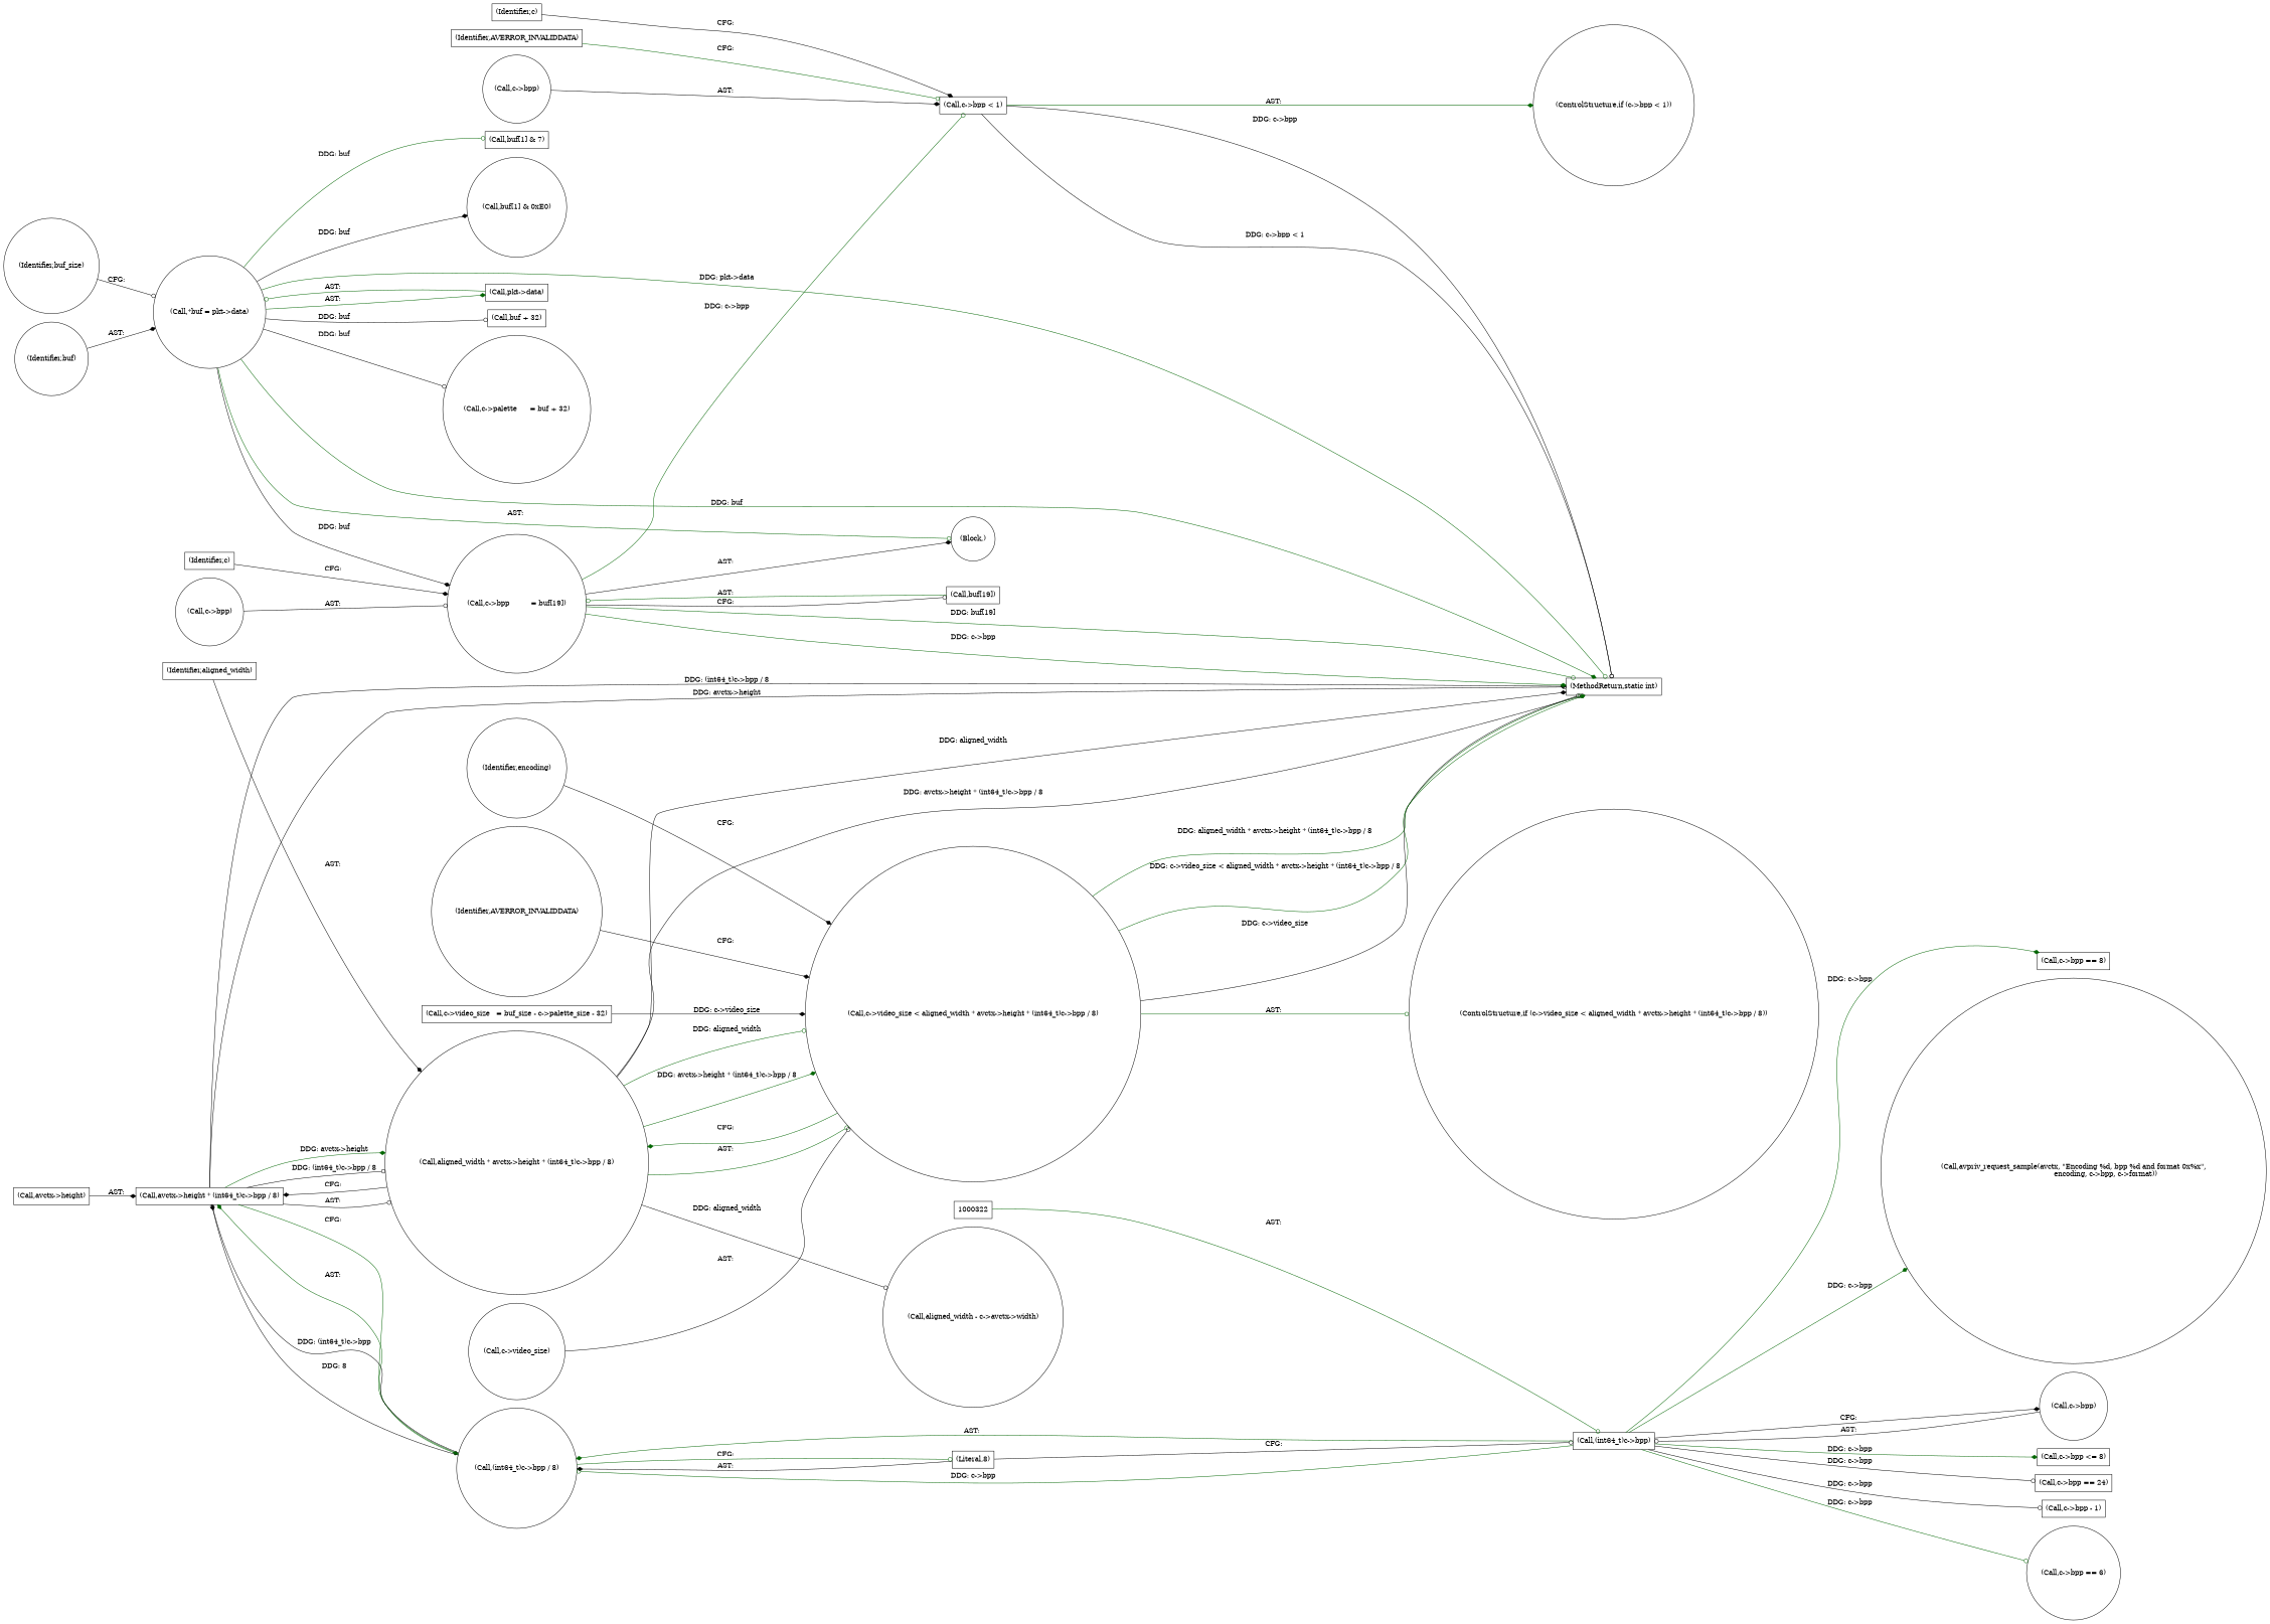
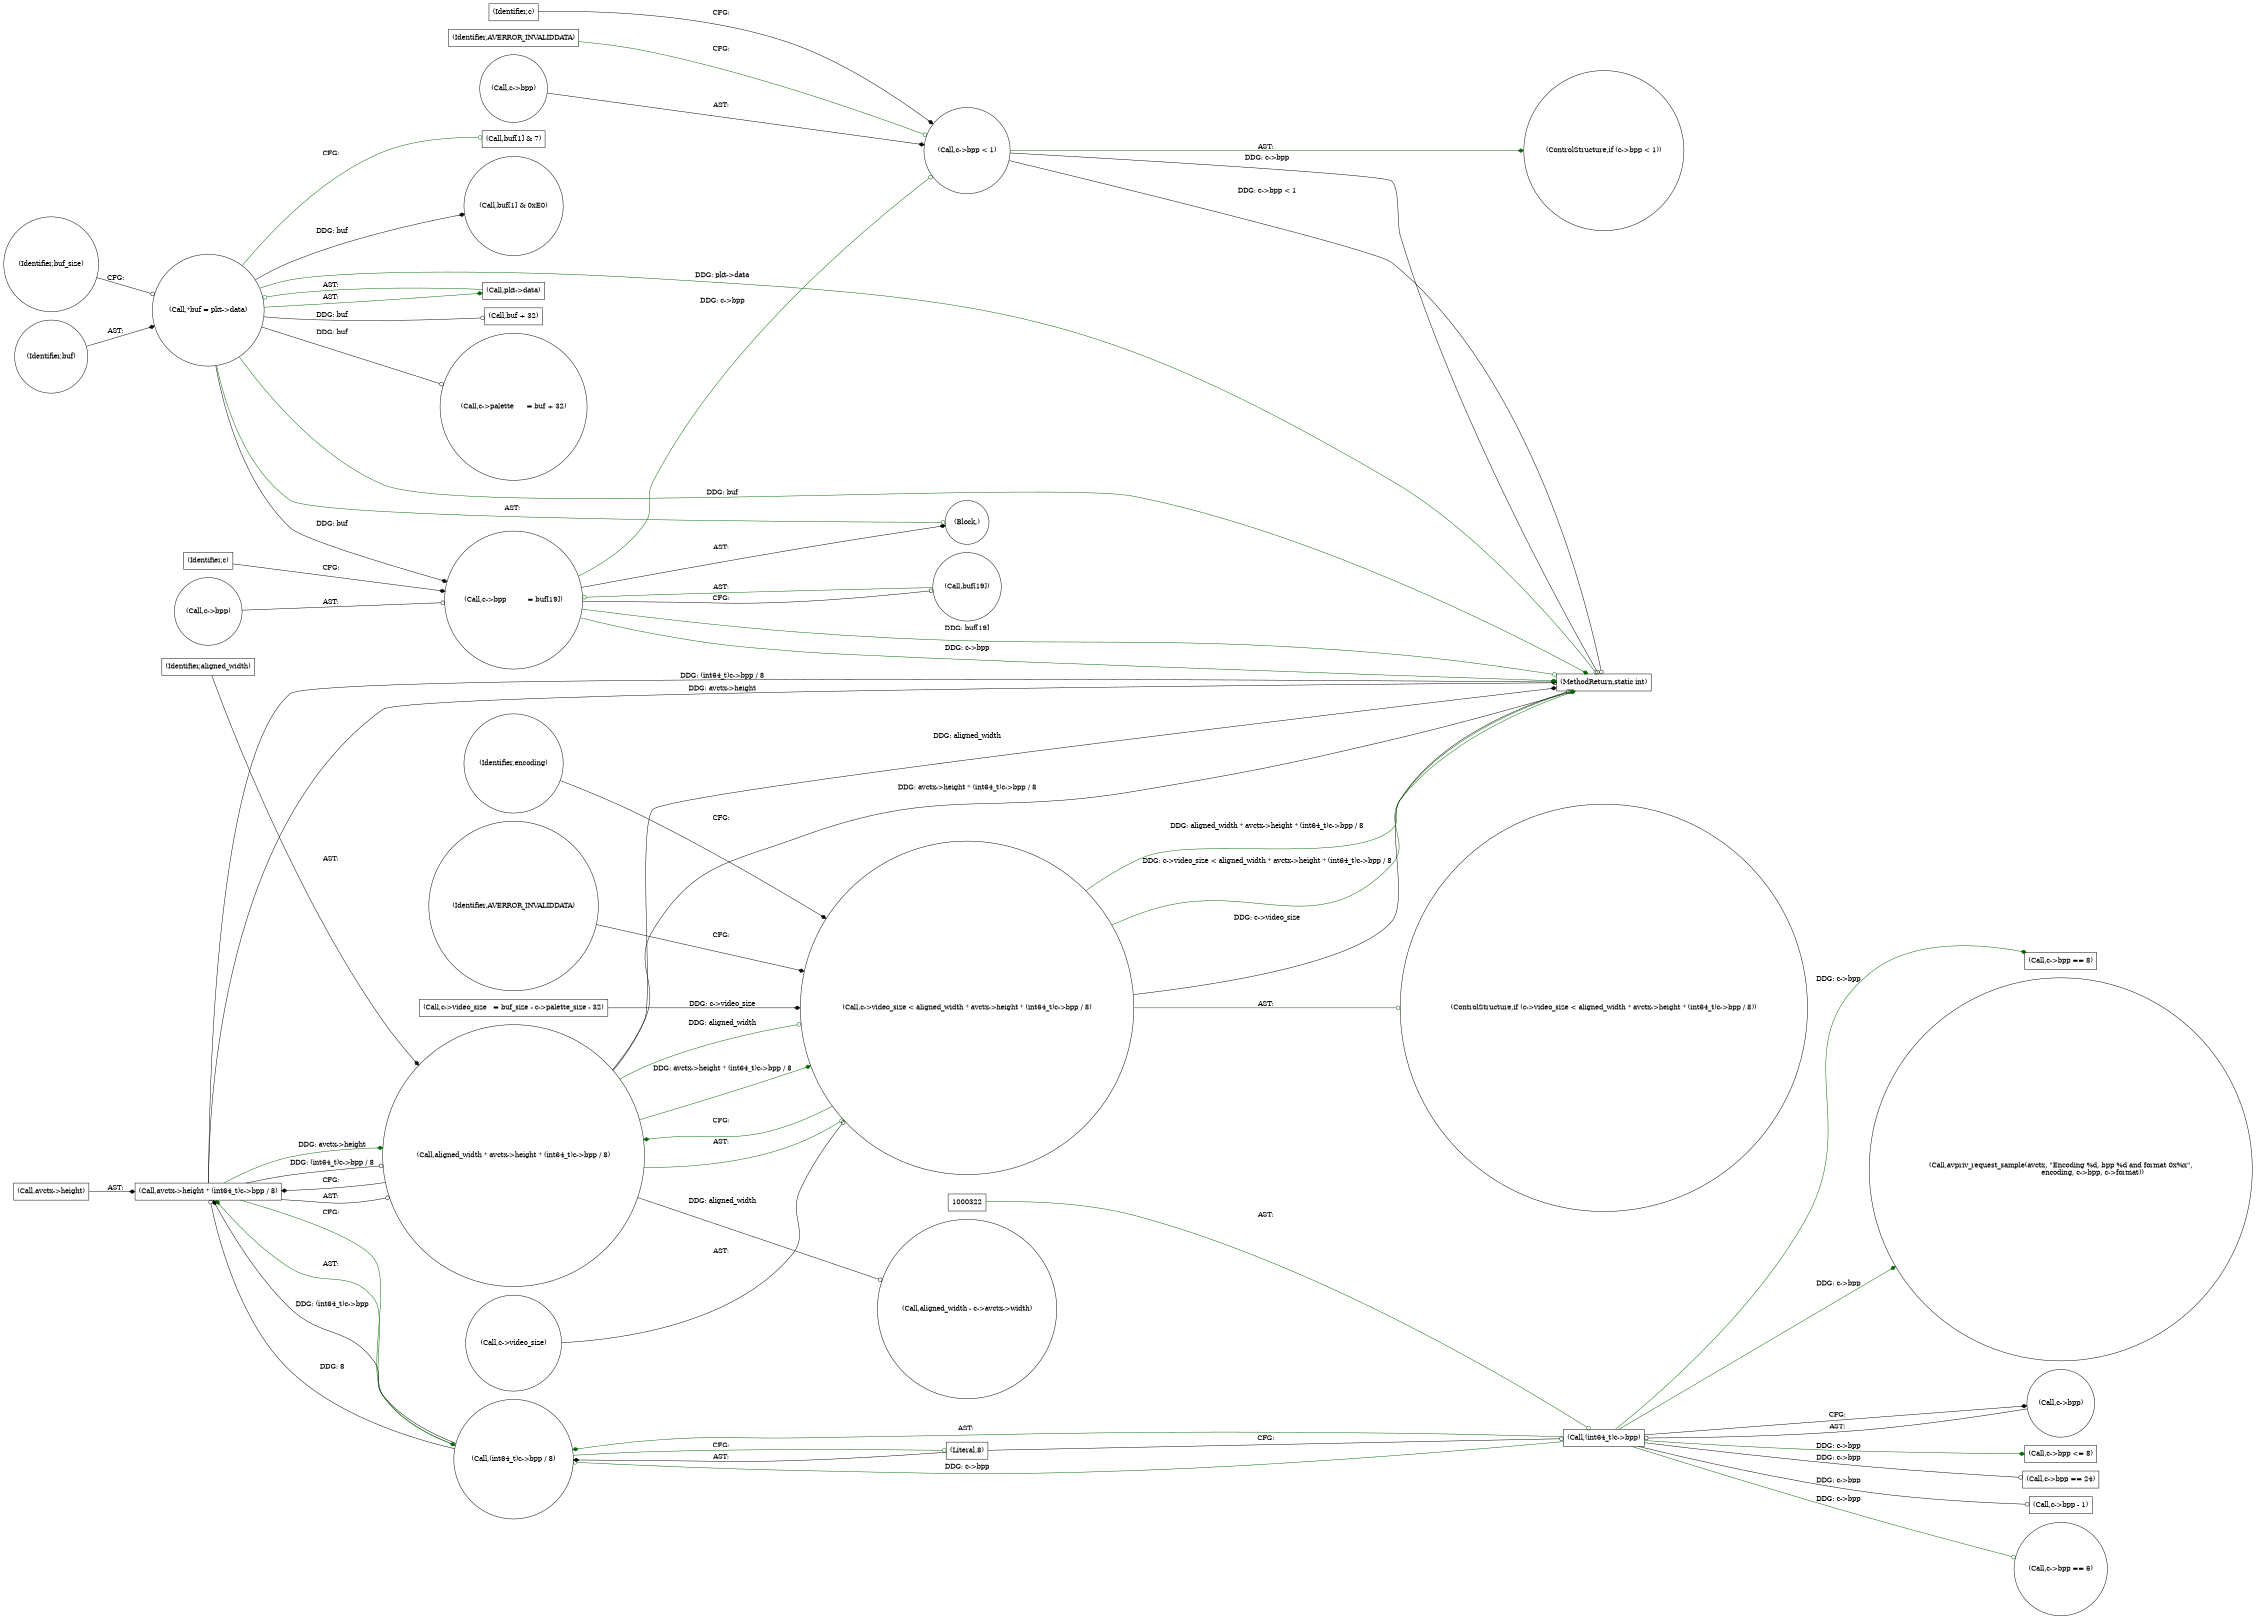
  digraph {
    rankdir=LR
    node [shape=circle]
    edge [arrowhead=odot color=black]
    n1 [label="(Call,avctx->height * (int64_t)c->bpp / 8)" shape=box]
    n2 [label="(Call,(int64_t)c->bpp / 8)"]
    n3 [label="(Call,aligned_width * avctx->height * (int64_t)c->bpp / 8)"]
    n4 [label="(MethodReturn,static int)" shape=box]
    n5 [label="(Literal,8)" shape=box]
    n6 [label="(Call,c->video_size < aligned_width * avctx->height * (int64_t)c->bpp / 8)"]
    n7 [label="(Call,aligned_width - c->avctx->width)"]
    n8 [label="(Call,(int64_t)c->bpp)" shape=box]
    n9 [label="(Call,c->bpp == 8)" shape=box]
    n10 [label="(Call,avpriv_request_sample(avctx, \"Encoding %d, bpp %d and format 0x%x\",\n                              encoding, c->bpp, c->format))"]
    n11 [label="(Call,c->bpp)"]
    n12 [label="(Call,c->bpp <= 8)" shape=box]
    n13 [label="(Call,c->bpp == 24)" shape=box]
    n14 [label="(Call,c->bpp - 1)" shape=box]
    n15 [label="(Call,c->bpp == 6)"]
-   n16 [label="(Call,c->bpp < 1)" shape=box]
+   n16 [label="(Call,c->bpp < 1)"]
    n17 [label="(ControlStructure,if (c->bpp < 1))"]
    n18 [label="(Call,c->bpp          = buf[19])"]
-   n19 [label="(Call,buf[19])" shape=box]
+   n19 [label="(Call,buf[19])"]
    n20 [label="(Block,)"]
    n21 [label="(Call,*buf = pkt->data)"]
    n22 [label="(Call,buf + 32)" shape=box]
    n23 [label="(Call,c->palette      = buf + 32)"]
    n24 [label="(Call,pkt->data)" shape=box]
    n25 [label="(Call,buf[1] & 7)" shape=box]
    n26 [label="(Call,buf[1] & 0xE0)"]
    n27 [label="(ControlStructure,if (c->video_size < aligned_width * avctx->height * (int64_t)c->bpp / 8))"]
    n28 [label="(Identifier,AVERROR_INVALIDDATA)" shape=box]
    n29 [label="(Call,c->bpp)"]
    n30 [label="(Call,c->video_size)"]
    n31 [label="(Identifier,encoding)"]
    n32 [label="(Identifier,AVERROR_INVALIDDATA)"]
    n33 [label="(Identifier,c)" shape=box]
    n34 [label="(Call,c->video_size   = buf_size - c->palette_size - 32)" shape=box]
    n35 [label="(Identifier,c)" shape=box]
    n36 [label="(Identifier,buf)"]
    n37 [label="(Call,c->bpp)"]
    n38 [label="(Call,avctx->height)" shape=box]
    n39 [label="(Identifier,aligned_width)" shape=box]
    n40 [label="(Identifier,buf_size)"]
    1000322 [shape=box]
    n1 -> n2 [arrowhead=diamond color=darkgreen label="CFG: "]
    n1 -> n3 [label="AST: "]
    n1 -> n3 [arrowhead=diamond color=darkgreen label="DDG: avctx->height"]
    n1 -> n3 [label="DDG: (int64_t)c->bpp / 8"]
    n1 -> n4 [arrowhead=diamond label="DDG: (int64_t)c->bpp / 8"]
    n1 -> n4 [label="DDG: avctx->height"]
    n2 -> n1 [arrowhead=diamond color=darkgreen label="AST: "]
    n2 -> n1 [arrowhead=diamond label="DDG: (int64_t)c->bpp"]
    n2 -> n1 [label="DDG: 8"]
    n2 -> n5 [color=darkgreen label="CFG: "]
    n3 -> n1 [arrowhead=diamond label="CFG: "]
    n3 -> n4 [arrowhead=diamond label="DDG: aligned_width"]
    n3 -> n4 [label="DDG: avctx->height * (int64_t)c->bpp / 8"]
    n3 -> n6 [color=darkgreen label="AST: "]
    n3 -> n6 [color=darkgreen label="DDG: aligned_width"]
    n3 -> n6 [arrowhead=diamond color=darkgreen label="DDG: avctx->height * (int64_t)c->bpp / 8"]
    n3 -> n7 [label="DDG: aligned_width"]
    n5 -> n2 [arrowhead=diamond label="AST: "]
    n5 -> n8 [label="CFG: "]
    n6 -> n3 [arrowhead=diamond color=darkgreen label="CFG: "]
    n6 -> n4 [color=darkgreen label="DDG: c->video_size < aligned_width * avctx->height * (int64_t)c->bpp / 8"]
    n6 -> n4 [label="DDG: c->video_size"]
    n6 -> n4 [arrowhead=diamond color=darkgreen label="DDG: aligned_width * avctx->height * (int64_t)c->bpp / 8"]
    n6 -> n27 [color=darkgreen label="AST: "]
    n8 -> n2 [arrowhead=diamond color=darkgreen label="AST: "]
    n8 -> n2 [color=darkgreen label="DDG: c->bpp"]
    n8 -> n9 [arrowhead=diamond color=darkgreen label="DDG: c->bpp"]
    n8 -> n10 [arrowhead=diamond color=darkgreen label="DDG: c->bpp"]
    n8 -> n11 [arrowhead=diamond label="CFG: "]
    n8 -> n12 [arrowhead=diamond color=darkgreen label="DDG: c->bpp"]
    n8 -> n13 [label="DDG: c->bpp"]
    n8 -> n14 [label="DDG: c->bpp"]
    n8 -> n15 [color=darkgreen label="DDG: c->bpp"]
    n11 -> n8 [label="AST: "]
    n16 -> n4 [label="DDG: c->bpp"]
    n16 -> n4 [label="DDG: c->bpp < 1"]
    n16 -> n17 [arrowhead=diamond color=darkgreen label="AST: "]
    n18 -> n4 [color=darkgreen label="DDG: buf[19]"]
    n18 -> n4 [arrowhead=diamond color=darkgreen label="DDG: c->bpp"]
    n18 -> n16 [color=darkgreen label="DDG: c->bpp"]
    n18 -> n19 [label="CFG: "]
    n18 -> n20 [arrowhead=diamond label="AST: "]
    n19 -> n18 [color=darkgreen label="AST: "]
    n21 -> n4 [color=darkgreen label="DDG: pkt->data"]
    n21 -> n4 [arrowhead=diamond color=darkgreen label="DDG: buf"]
    n21 -> n18 [arrowhead=diamond label="DDG: buf"]
    n21 -> n20 [color=darkgreen label="AST: "]
    n21 -> n22 [label="DDG: buf"]
    n21 -> n23 [label="DDG: buf"]
    n21 -> n24 [arrowhead=diamond color=darkgreen label="AST: "]
-   n21 -> n25 [color=darkgreen label="DDG: buf"]
+   n21 -> n25 [color=darkgreen label="CFG: "]
    n21 -> n26 [arrowhead=diamond label="DDG: buf"]
    n24 -> n21 [color=darkgreen label="AST: "]
    n28 -> n16 [color=darkgreen label="CFG: "]
    n29 -> n16 [arrowhead=diamond label="AST: "]
    n30 -> n6 [label="AST: "]
    n31 -> n6 [arrowhead=diamond label="CFG: "]
    n32 -> n6 [arrowhead=diamond label="CFG: "]
    n33 -> n18 [arrowhead=diamond label="CFG: "]
    n34 -> n6 [arrowhead=diamond label="DDG: c->video_size"]
    n35 -> n16 [arrowhead=diamond label="CFG: "]
    n36 -> n21 [arrowhead=diamond label="AST: "]
    n37 -> n18 [label="AST: "]
    n38 -> n1 [arrowhead=diamond label="AST: "]
    n39 -> n3 [arrowhead=diamond label="AST: "]
    n40 -> n21 [label="CFG: "]
    1000322 -> n8 [color=darkgreen label="AST: "]
  }
